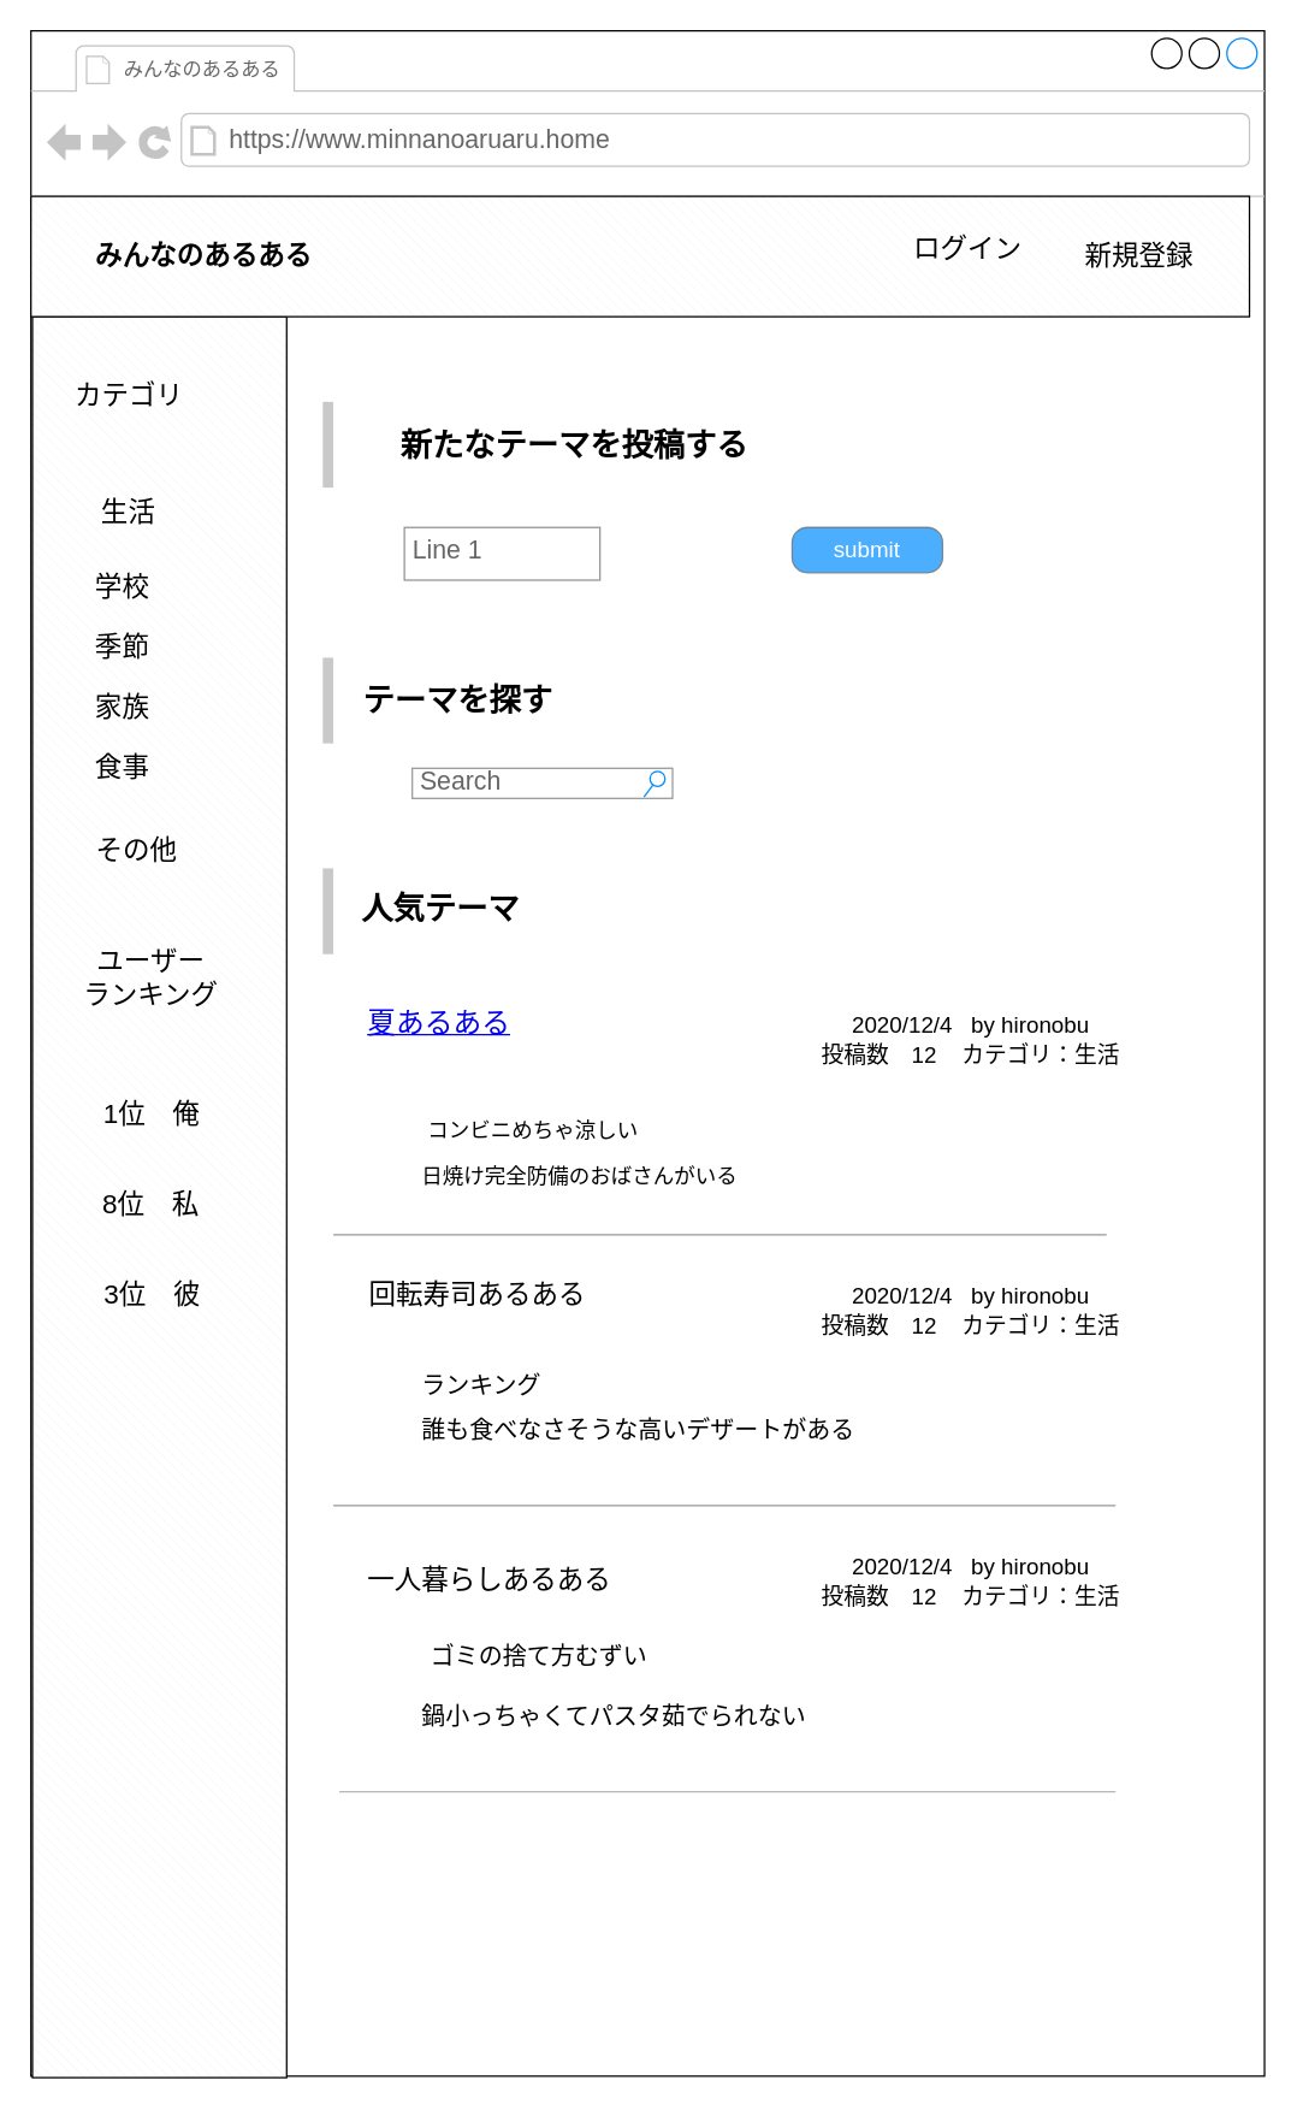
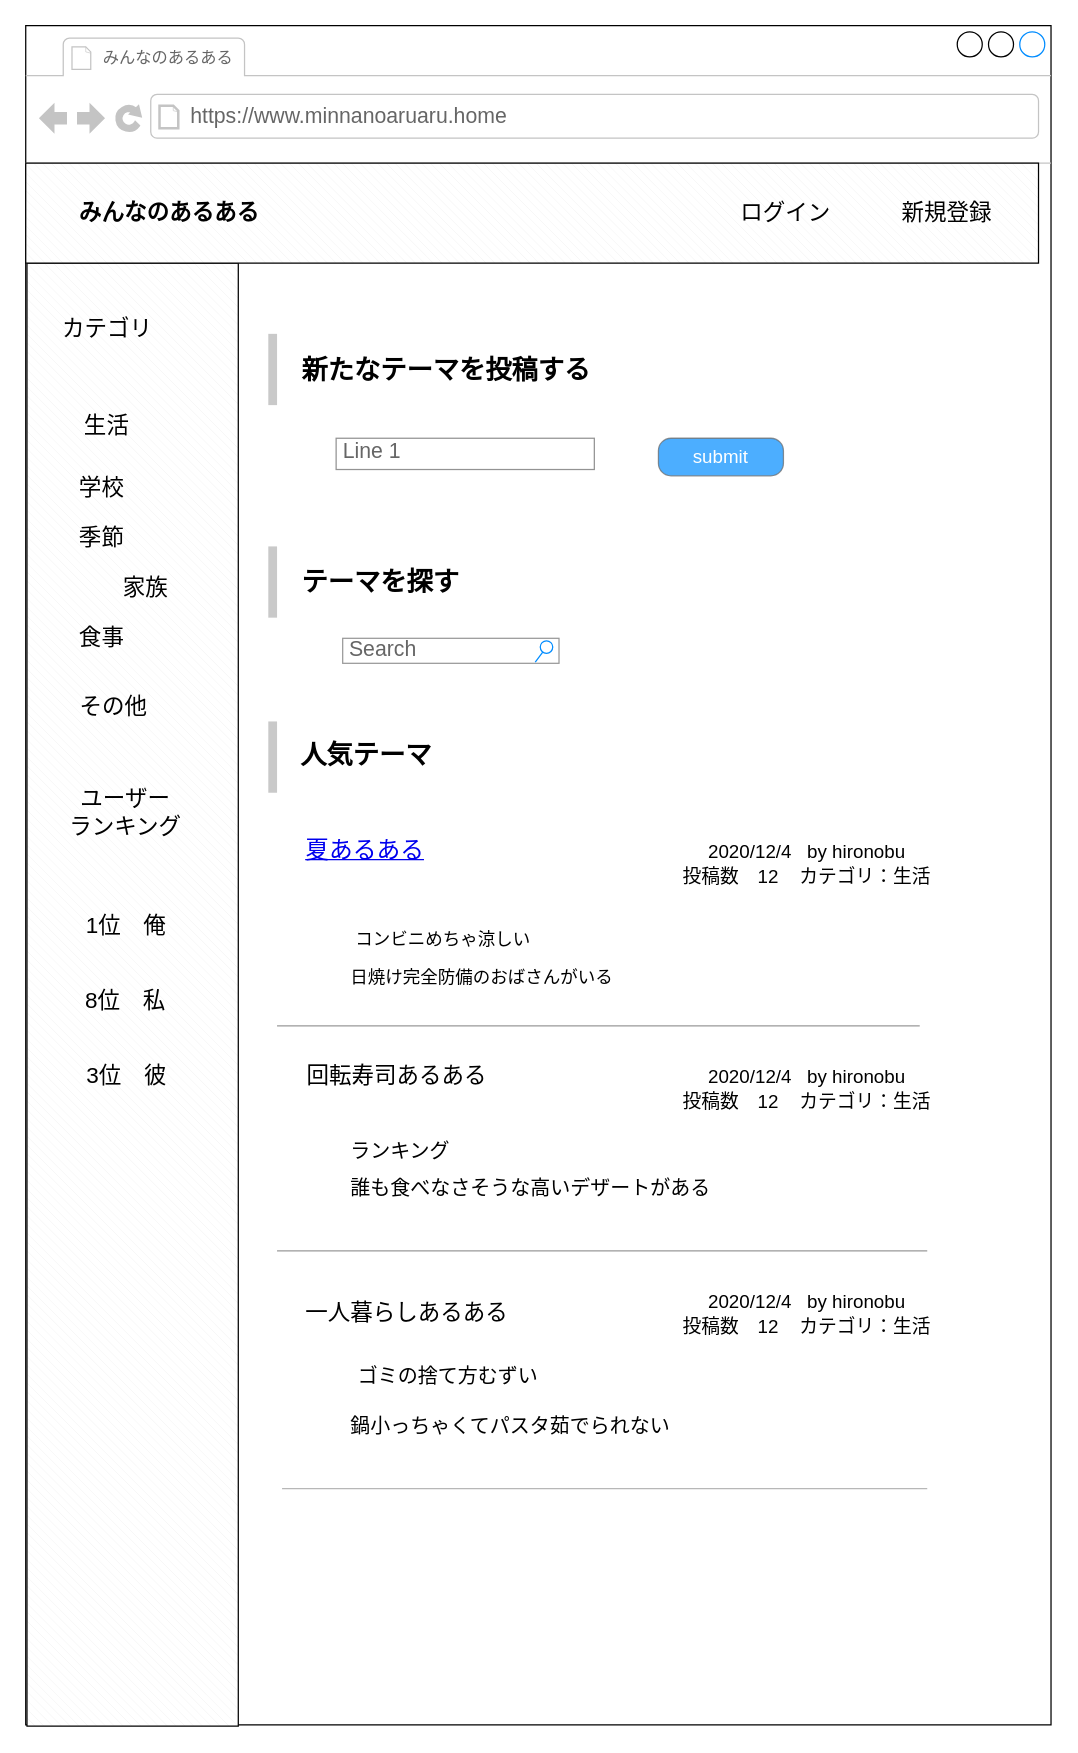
  <mxCell id="0" />
  <mxCell id="1" parent="0" />
  <mxCell id="2" value="" style="strokeWidth=1;shadow=0;dashed=0;align=center;html=1;shape=mxgraph.mockup.containers.browserWindow;rSize=0;strokeColor2=#008cff;strokeColor3=#c4c4c4;mainText=,;recursiveResize=0;labelBorderColor=#000000;fontSize=13;" parent="1" vertex="1"><mxGeometry y="20" width="820" height="1359" as="geometry" x="20" /></mxCell>
  <mxCell id="3" value="" style="verticalLabelPosition=bottom;verticalAlign=top;html=1;shape=mxgraph.basic.patternFillRect;fillStyle=diagRev;step=5;fillStrokeWidth=0.2;fillStrokeColor=#dddddd;fontSize=18;align=left;" parent="2" vertex="1"><mxGeometry x="1" y="190" width="169" height="1170" as="geometry" /></mxCell>
  <mxCell id="4" value="" style="verticalLabelPosition=bottom;verticalAlign=top;html=1;shape=mxgraph.basic.patternFillRect;fillStyle=diagRev;step=5;fillStrokeWidth=0.2;fillStrokeColor=#dddddd;fontSize=18;align=left;" parent="2" vertex="1"><mxGeometry y="110" width="810" height="80" as="geometry" /></mxCell>
  <mxCell id="5" value="みんなのあるある" style="strokeWidth=1;shadow=0;dashed=0;align=center;html=1;shape=mxgraph.mockup.containers.anchor;fontSize=13;fontColor=#666666;align=left;" parent="2" vertex="1"><mxGeometry x="60" y="12" width="110" height="26" as="geometry" /></mxCell>
  <mxCell id="6" value="https://www.minnanoaruaru.home" style="strokeWidth=1;shadow=0;dashed=0;align=center;html=1;shape=mxgraph.mockup.containers.anchor;rSize=0;fontSize=17;fontColor=#666666;align=left;" parent="2" vertex="1"><mxGeometry x="130" y="60" width="250" height="26" as="geometry" /></mxCell>
  <mxCell id="7" value="みんなのあるある" style="text;html=1;strokeColor=none;fillColor=none;align=center;verticalAlign=middle;whiteSpace=wrap;rounded=0;fontSize=18;fontStyle=1" parent="2" vertex="1"><mxGeometry y="120" width="230" height="60" as="geometry" /></mxCell>
  <mxCell id="8" value="Search" style="strokeWidth=1;shadow=0;dashed=0;align=center;html=1;shape=mxgraph.mockup.forms.searchBox;strokeColor=#999999;mainText=;strokeColor2=#008cff;fontColor=#666666;fontSize=17;align=left;spacingLeft=3;" parent="2" vertex="1"><mxGeometry x="253.5" y="490" width="173" height="20" as="geometry" /></mxCell>
- <mxCell id="9" value="ログイン" style="text;html=1;strokeColor=none;fillColor=none;align=center;verticalAlign=middle;whiteSpace=wrap;rounded=0;fontSize=18;" parent="2" vertex="1"><mxGeometry x="581" y="135" width="84" height="20" as="geometry" /></mxCell>
+ <mxCell id="9" value="ログイン" style="text;html=1;strokeColor=none;fillColor=none;align=center;verticalAlign=middle;whiteSpace=wrap;rounded=0;fontSize=18;" parent="2" vertex="1"><mxGeometry x="566" y="140" width="84" height="20" as="geometry" /></mxCell>
  <mxCell id="10" value="新規登録" style="text;html=1;strokeColor=none;fillColor=none;align=center;verticalAlign=middle;whiteSpace=wrap;rounded=0;fontSize=18;" parent="2" vertex="1"><mxGeometry x="700" y="140" width="74" height="20" as="geometry" /></mxCell>
  <mxCell id="11" value="カテゴリ" style="text;html=1;align=center;verticalAlign=middle;resizable=0;points=[];autosize=1;fontSize=18;" parent="2" vertex="1"><mxGeometry x="20" y="227.5" width="90" height="30" as="geometry" /></mxCell>
  <mxCell id="12" value="学校" style="text;html=1;strokeColor=none;fillColor=none;align=center;verticalAlign=middle;whiteSpace=wrap;rounded=0;fontSize=18;" parent="2" vertex="1"><mxGeometry x="41" y="360" width="40" height="20" as="geometry" /></mxCell>
  <mxCell id="13" value="季節" style="text;html=1;strokeColor=none;fillColor=none;align=center;verticalAlign=middle;whiteSpace=wrap;rounded=0;fontSize=18;" parent="2" vertex="1"><mxGeometry x="41" y="400" width="40" height="20" as="geometry" /></mxCell>
- <mxCell id="14" value="家族" style="text;html=1;strokeColor=none;fillColor=none;align=center;verticalAlign=middle;whiteSpace=wrap;rounded=0;fontSize=18;" parent="2" vertex="1"><mxGeometry x="41" y="440" width="40" height="20" as="geometry" /></mxCell>
+ <mxCell id="14" value="家族" style="text;html=1;strokeColor=none;fillColor=none;align=center;verticalAlign=middle;whiteSpace=wrap;rounded=0;fontSize=18;" parent="2" vertex="1"><mxGeometry x="76" y="440" width="40" height="20" as="geometry" /></mxCell>
  <mxCell id="15" value="食事" style="text;html=1;strokeColor=none;fillColor=none;align=center;verticalAlign=middle;whiteSpace=wrap;rounded=0;fontSize=18;" parent="2" vertex="1"><mxGeometry x="41" y="480" width="40" height="20" as="geometry" /></mxCell>
  <mxCell id="16" value="その他" style="text;html=1;strokeColor=none;fillColor=none;align=center;verticalAlign=middle;whiteSpace=wrap;rounded=0;fontSize=18;" parent="2" vertex="1"><mxGeometry x="41" y="530" width="59" height="30" as="geometry" /></mxCell>
  <mxCell id="17" value="ユーザー&lt;br&gt;ランキング" style="text;html=1;strokeColor=none;fillColor=none;align=center;verticalAlign=middle;whiteSpace=wrap;rounded=0;fontSize=18;" parent="2" vertex="1"><mxGeometry x="20" y="620" width="120" height="20" as="geometry" /></mxCell>
  <mxCell id="18" value="1位　俺" style="text;html=1;strokeColor=none;fillColor=none;align=center;verticalAlign=middle;whiteSpace=wrap;rounded=0;fontSize=18;" parent="2" vertex="1"><mxGeometry x="41" y="710" width="79" height="20" as="geometry" /></mxCell>
  <mxCell id="19" value="8位　私" style="text;html=1;strokeColor=none;fillColor=none;align=center;verticalAlign=middle;whiteSpace=wrap;rounded=0;fontSize=18;" parent="2" vertex="1"><mxGeometry x="45.25" y="770" width="69.5" height="20" as="geometry" /></mxCell>
  <mxCell id="20" value="3位　彼" style="text;html=1;strokeColor=none;fillColor=none;align=center;verticalAlign=middle;whiteSpace=wrap;rounded=0;fontSize=18;" parent="2" vertex="1"><mxGeometry x="45.75" y="830" width="69.5" height="20" as="geometry" /></mxCell>
  <mxCell id="21" value="&lt;font style=&quot;font-size: 21px&quot;&gt;人気テーマ&lt;/font&gt;" style="text;html=1;strokeColor=none;fillColor=none;align=left;verticalAlign=middle;whiteSpace=wrap;rounded=0;fontSize=18;fontStyle=1" parent="2" vertex="1"><mxGeometry x="218" y="560" width="244" height="45" as="geometry" /></mxCell>
  <mxCell id="22" value="&lt;font style=&quot;font-size: 19px&quot;&gt;&lt;a href=&quot;ページ2&quot;&gt;夏あるある&lt;/a&gt;&lt;/font&gt;" style="text;html=1;strokeColor=none;fillColor=none;align=left;verticalAlign=middle;whiteSpace=wrap;rounded=0;fontSize=18;" parent="2" vertex="1"><mxGeometry x="222" y="640" width="120" height="40" as="geometry" /></mxCell>
  <mxCell id="23" value="&lt;font style=&quot;font-size: 14px&quot;&gt;コンビニめちゃ涼しい&lt;/font&gt;" style="text;html=1;strokeColor=none;fillColor=none;align=left;verticalAlign=middle;whiteSpace=wrap;rounded=0;fontSize=16;" parent="2" vertex="1"><mxGeometry x="262" y="720" width="204" height="20" as="geometry" /></mxCell>
  <mxCell id="24" value="&lt;font style=&quot;font-size: 14px&quot;&gt;日焼け完全防備のおばさんがいる&lt;/font&gt;" style="text;html=1;strokeColor=none;fillColor=none;align=left;verticalAlign=middle;whiteSpace=wrap;rounded=0;fontSize=16;" parent="2" vertex="1"><mxGeometry x="258" y="750" width="274" height="20" as="geometry" /></mxCell>
  <mxCell id="25" value="回転寿司あるある" style="text;html=1;strokeColor=none;fillColor=none;align=center;verticalAlign=middle;whiteSpace=wrap;rounded=0;fontSize=18;" parent="2" vertex="1"><mxGeometry x="222" y="830" width="150" height="20" as="geometry" /></mxCell>
  <mxCell id="26" value="ランキング" style="text;html=1;strokeColor=none;fillColor=none;align=left;verticalAlign=middle;whiteSpace=wrap;rounded=0;fontSize=16;" parent="2" vertex="1"><mxGeometry x="258" y="890" width="164" height="20" as="geometry" /></mxCell>
  <mxCell id="27" value="誰も食べなさそうな高いデザートがある" style="text;html=1;strokeColor=none;fillColor=none;align=left;verticalAlign=middle;whiteSpace=wrap;rounded=0;fontSize=16;" parent="2" vertex="1"><mxGeometry x="258" y="920" width="344" height="20" as="geometry" /></mxCell>
  <mxCell id="28" value="" style="verticalLabelPosition=bottom;shadow=0;dashed=0;align=center;html=1;verticalAlign=top;strokeWidth=1;shape=mxgraph.mockup.markup.line;strokeColor=#999999;fontSize=18;" parent="2" vertex="1"><mxGeometry x="201" y="790" width="514" height="20" as="geometry" /></mxCell>
  <mxCell id="29" value="" style="verticalLabelPosition=bottom;shadow=0;dashed=0;align=center;html=1;verticalAlign=top;strokeWidth=1;shape=mxgraph.mockup.markup.line;strokeColor=#999999;fontSize=18;" parent="2" vertex="1"><mxGeometry x="201" y="970" width="520" height="20" as="geometry" /></mxCell>
  <mxCell id="30" value="" style="shape=partialRectangle;whiteSpace=wrap;html=1;right=0;top=0;bottom=0;fillColor=none;routingCenterX=-0.5;strokeColor=#B3B3B3;strokeWidth=7;fontSize=18;opacity=70;align=left;" parent="2" vertex="1"><mxGeometry x="197.5" y="560" width="415" height="50" as="geometry" /></mxCell>
  <mxCell id="31" value="一人暮らしあるある" style="text;html=1;strokeColor=none;fillColor=none;align=left;verticalAlign=middle;whiteSpace=wrap;rounded=0;fontSize=18;opacity=70;" parent="2" vertex="1"><mxGeometry x="222" y="1020" width="170" height="20" as="geometry" /></mxCell>
  <mxCell id="32" value="&lt;font style=&quot;font-size: 16px&quot;&gt;ゴミの捨て方むずい&lt;/font&gt;" style="text;html=1;strokeColor=none;fillColor=none;align=left;verticalAlign=middle;whiteSpace=wrap;rounded=0;fontSize=18;opacity=70;" parent="2" vertex="1"><mxGeometry x="264" y="1070" width="212" height="20" as="geometry" /></mxCell>
  <mxCell id="33" value="&lt;span style=&quot;font-size: 16px&quot;&gt;鍋小っちゃくてパスタ茹でられない&lt;/span&gt;" style="text;html=1;strokeColor=none;fillColor=none;align=left;verticalAlign=middle;whiteSpace=wrap;rounded=0;fontSize=18;opacity=70;" parent="2" vertex="1"><mxGeometry x="258" y="1110" width="262" height="20" as="geometry" /></mxCell>
  <mxCell id="34" value="" style="verticalLabelPosition=bottom;shadow=0;dashed=0;align=center;html=1;verticalAlign=top;strokeWidth=1;shape=mxgraph.mockup.markup.line;strokeColor=#999999;fontSize=18;opacity=70;" parent="2" vertex="1"><mxGeometry x="205" y="1160" width="516" height="20" as="geometry" /></mxCell>
  <mxCell id="35" value="" style="shape=partialRectangle;whiteSpace=wrap;html=1;right=0;top=0;bottom=0;fillColor=none;routingCenterX=-0.5;strokeColor=#B3B3B3;strokeWidth=7;fontSize=18;opacity=70;align=left;" parent="2" vertex="1"><mxGeometry x="197.5" y="420" width="415" height="50" as="geometry" /></mxCell>
  <mxCell id="36" value="生活" style="text;html=1;strokeColor=none;fillColor=none;align=center;verticalAlign=middle;whiteSpace=wrap;rounded=0;fontSize=18;opacity=70;" parent="2" vertex="1"><mxGeometry x="45" y="310" width="40" height="20" as="geometry" /></mxCell>
  <mxCell id="37" value="テーマを探す" style="text;html=1;strokeColor=none;fillColor=none;align=left;verticalAlign=middle;whiteSpace=wrap;rounded=0;fontSize=21;opacity=70;fontStyle=1" parent="2" vertex="1"><mxGeometry x="219" y="435" width="145" height="20" as="geometry" /></mxCell>
  <mxCell id="38" value="" style="shape=partialRectangle;whiteSpace=wrap;html=1;right=0;top=0;bottom=0;fillColor=none;routingCenterX=-0.5;strokeColor=#B3B3B3;strokeWidth=7;fontSize=18;opacity=70;align=left;" parent="2" vertex="1"><mxGeometry x="197.5" y="250" width="412.5" height="50" as="geometry" /></mxCell>
- <mxCell id="39" value="新たなテーマを投稿する" style="text;html=1;strokeColor=none;fillColor=none;align=left;verticalAlign=middle;whiteSpace=wrap;rounded=0;fontSize=21;opacity=70;fontStyle=1" parent="2" vertex="1"><mxGeometry x="244" y="265" width="265" height="20" as="geometry" /></mxCell>
- <mxCell id="40" value="Line 1" style="strokeWidth=1;shadow=0;dashed=0;align=center;html=1;shape=mxgraph.mockup.text.textBox;fontColor=#666666;align=left;fontSize=17;spacingLeft=4;spacingTop=-3;strokeColor=#666666;mainText=;opacity=70;" parent="2" vertex="1"><mxGeometry x="248.25" y="330" width="130" height="35" as="geometry" /></mxCell>
+ <mxCell id="39" value="新たなテーマを投稿する" style="text;html=1;strokeColor=none;fillColor=none;align=left;verticalAlign=middle;whiteSpace=wrap;rounded=0;fontSize=21;opacity=70;fontStyle=1" parent="2" vertex="1"><mxGeometry x="219" y="265" width="265" height="20" as="geometry" /></mxCell>
+ <mxCell id="40" value="Line 1" style="strokeWidth=1;shadow=0;dashed=0;align=center;html=1;shape=mxgraph.mockup.text.textBox;fontColor=#666666;align=left;fontSize=17;spacingLeft=4;spacingTop=-3;strokeColor=#666666;mainText=;opacity=70;" parent="2" vertex="1"><mxGeometry x="248.25" y="330" width="206.5" height="25" as="geometry" /></mxCell>
  <mxCell id="41" value="&lt;span style=&quot;font-weight: normal&quot;&gt;&lt;font style=&quot;font-size: 15px&quot;&gt;submit&lt;/font&gt;&lt;/span&gt;" style="strokeWidth=1;shadow=0;dashed=0;align=center;html=1;shape=mxgraph.mockup.buttons.button;strokeColor=#666666;fontColor=#ffffff;mainText=;buttonStyle=round;fontSize=17;fontStyle=1;fillColor=#008cff;whiteSpace=wrap;opacity=70;" parent="2" vertex="1"><mxGeometry x="506" y="330" width="100" height="30" as="geometry" /></mxCell>
  <mxCell id="42" value="&lt;font style=&quot;font-size: 15px&quot;&gt;&lt;span style=&quot;text-align: left&quot;&gt;2020/12/4&amp;nbsp; &amp;nbsp;&lt;/span&gt;&lt;span style=&quot;text-align: left&quot;&gt;by hironobu&lt;/span&gt;&lt;br style=&quot;text-align: left&quot;&gt;&lt;span style=&quot;text-align: left&quot;&gt;投稿数　12&amp;nbsp; &amp;nbsp;&amp;nbsp;&lt;/span&gt;&lt;span style=&quot;text-align: left&quot;&gt;カテゴリ：生活&lt;/span&gt;&lt;/font&gt;" style="text;html=1;strokeColor=none;fillColor=none;align=center;verticalAlign=middle;whiteSpace=wrap;rounded=0;fontSize=16;opacity=70;" parent="2" vertex="1"><mxGeometry x="520" y="660" width="210" height="20" as="geometry" /></mxCell>
  <mxCell id="43" value="&lt;font style=&quot;font-size: 15px&quot;&gt;&lt;span style=&quot;text-align: left&quot;&gt;2020/12/4&amp;nbsp; &amp;nbsp;&lt;/span&gt;&lt;span style=&quot;text-align: left&quot;&gt;by hironobu&lt;/span&gt;&lt;br style=&quot;text-align: left&quot;&gt;&lt;span style=&quot;text-align: left&quot;&gt;投稿数　12&amp;nbsp; &amp;nbsp;&amp;nbsp;&lt;/span&gt;&lt;span style=&quot;text-align: left&quot;&gt;カテゴリ：生活&lt;/span&gt;&lt;/font&gt;" style="text;html=1;strokeColor=none;fillColor=none;align=center;verticalAlign=middle;whiteSpace=wrap;rounded=0;fontSize=16;opacity=70;" parent="2" vertex="1"><mxGeometry x="520" y="840" width="210" height="20" as="geometry" /></mxCell>
  <mxCell id="44" value="&lt;font style=&quot;font-size: 15px&quot;&gt;&lt;span style=&quot;text-align: left&quot;&gt;2020/12/4&amp;nbsp; &amp;nbsp;&lt;/span&gt;&lt;span style=&quot;text-align: left&quot;&gt;by hironobu&lt;/span&gt;&lt;br style=&quot;text-align: left&quot;&gt;&lt;span style=&quot;text-align: left&quot;&gt;投稿数　12&amp;nbsp; &amp;nbsp;&amp;nbsp;&lt;/span&gt;&lt;span style=&quot;text-align: left&quot;&gt;カテゴリ：生活&lt;/span&gt;&lt;/font&gt;" style="text;html=1;strokeColor=none;fillColor=none;align=center;verticalAlign=middle;whiteSpace=wrap;rounded=0;fontSize=16;opacity=70;" parent="2" vertex="1"><mxGeometry x="520" y="1020" width="210" height="20" as="geometry" /></mxCell>
